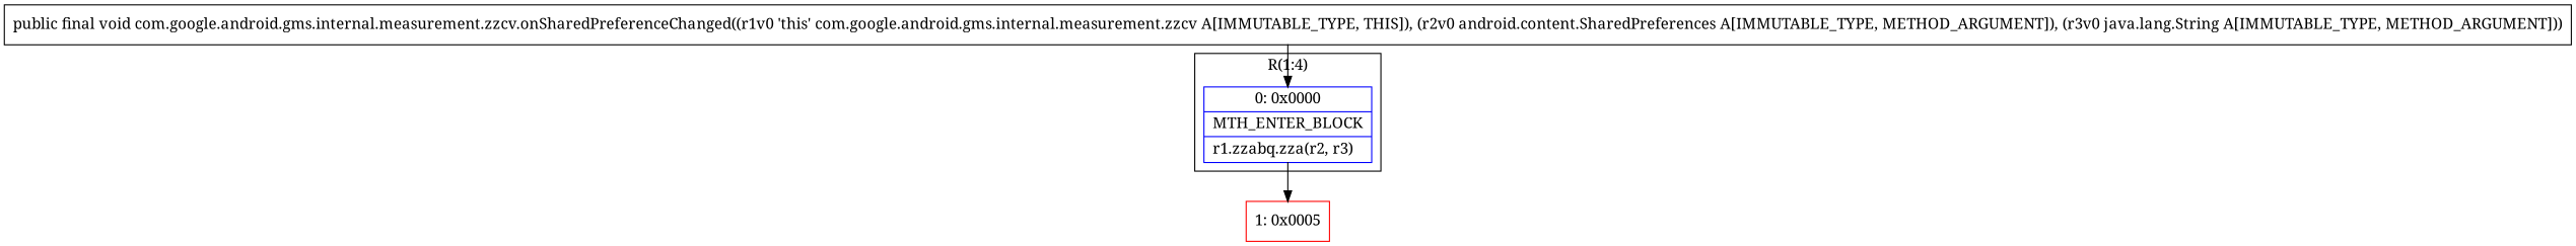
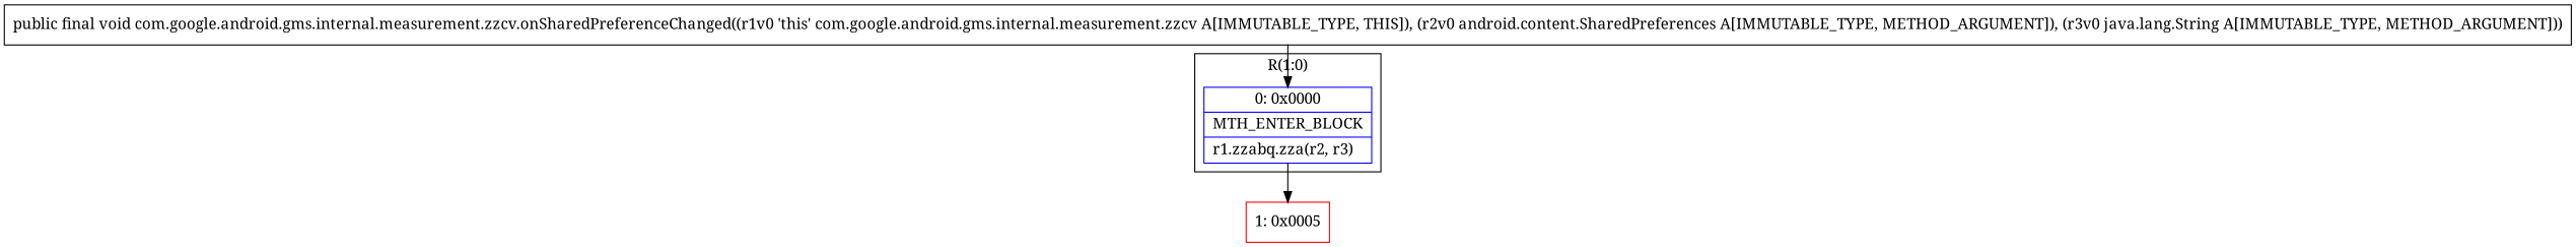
  digraph {
    fontname="Noto Serif"
    node [shape=record fontname="Noto Serif"]
    edge [fontname="Noto Serif"]
    n1 [color=blue label="{0\:\ 0x0000|MTH_ENTER_BLOCK\l|r1.zzabq.zza(r2, r3)\l}"]
    n2 [color=red label="{1\:\ 0x0005}"]
    n3 [label="{public final void com.google.android.gms.internal.measurement.zzcv.onSharedPreferenceChanged((r1v0 'this' com.google.android.gms.internal.measurement.zzcv A[IMMUTABLE_TYPE, THIS]), (r2v0 android.content.SharedPreferences A[IMMUTABLE_TYPE, METHOD_ARGUMENT]), (r3v0 java.lang.String A[IMMUTABLE_TYPE, METHOD_ARGUMENT])) }"]
    subgraph cluster_1 {
-     label="R(1:4)"
+     label="R(1:0)"
      n1
    }
    n1 -> n2
    n3 -> n1
  }
